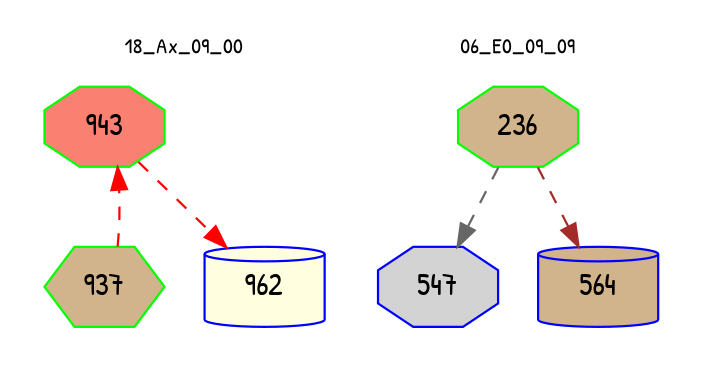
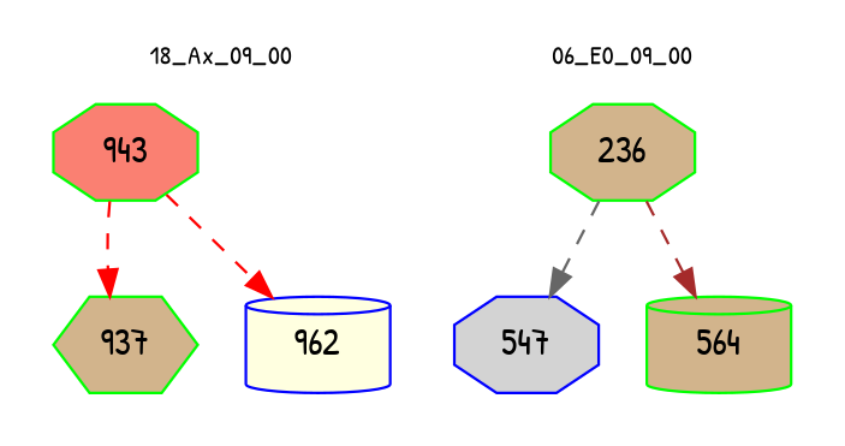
  digraph {
    fontname="Patrick Hand"
    node [color=green fillcolor=tan fontname="Patrick Hand" shape=octagon style=filled]
    edge [color=red fontname="Patrick Hand" style=dashed]
    n1 [fillcolor=salmon label=943]
    n2 [label=937 shape=hexagon]
    n3 [color=blue fillcolor=lightyellow label=962 shape=cylinder]
    n4 [label=236]
    n5 [color=blue fillcolor=lightgrey label=547]
-   n6 [color=blue label=564 shape=cylinder]
+   n6 [label=564 shape=cylinder]
    subgraph cluster_1 {
      color=white
      fontsize=10
      label="18_Ax_09_00"
      n1
      n2
      n3
    }
    subgraph cluster_2 {
      color=white
      fontsize=10
-     label="06_E0_09_09"
+     label="06_E0_09_00"
      n4
      n5
      n6
    }
-   n2 -> n1
+   n1 -> n2
    n1 -> n3
    n4 -> n5 [color=gray40]
    n4 -> n6 [color=brown]
  }
